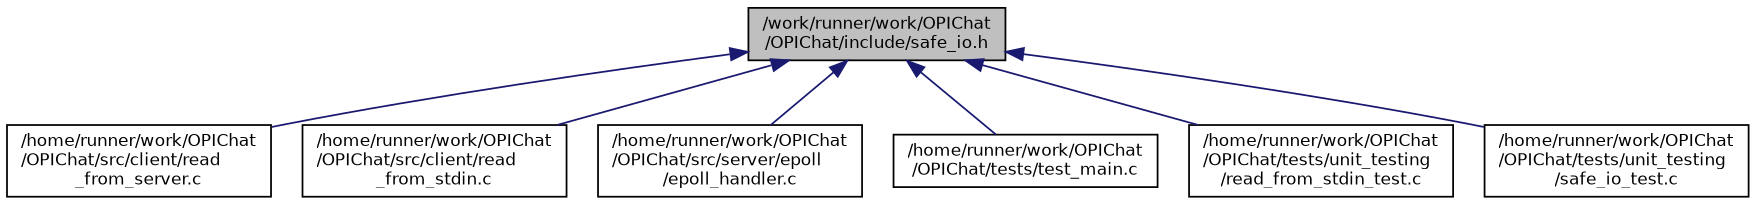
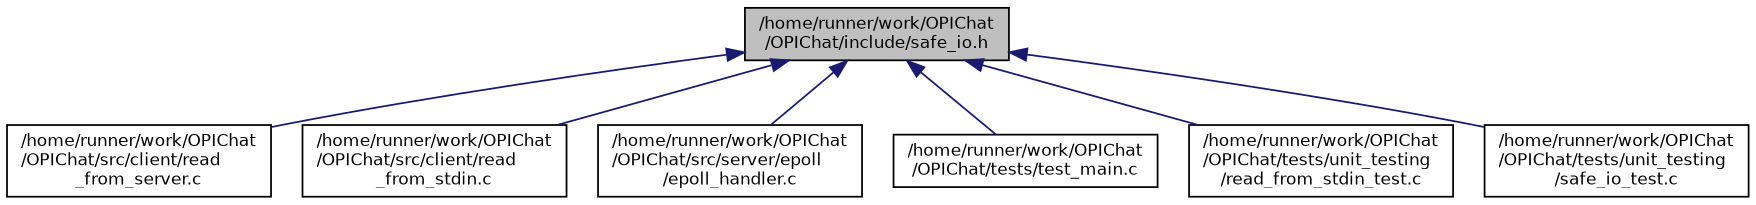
  digraph {
    node [color=black fillcolor=white fontname=Helvetica fontsize=10 shape=record style=filled]
    edge [color=midnightblue dir=back fontname=Helvetica fontsize=10 labelfontname=Helvetica labelfontsize=10 style=solid]
-   n1 [fillcolor=grey75 fontcolor=black height=0.2 label="/work/runner/work/OPIChat\l/OPIChat/include/safe_io.h" width=0.4]
+   n1 [fillcolor=grey75 fontcolor=black height=0.2 label="/home/runner/work/OPIChat\l/OPIChat/include/safe_io.h" width=0.4]
    n2 [height=0.2 label="/home/runner/work/OPIChat\l/OPIChat/src/client/read\l_from_server.c" width=0.4]
    n3 [height=0.2 label="/home/runner/work/OPIChat\l/OPIChat/src/client/read\l_from_stdin.c" width=0.4]
    n4 [height=0.2 label="/home/runner/work/OPIChat\l/OPIChat/src/server/epoll\l/epoll_handler.c" width=0.4]
    n5 [height=0.2 label="/home/runner/work/OPIChat\l/OPIChat/tests/test_main.c" width=0.4]
    n6 [height=0.2 label="/home/runner/work/OPIChat\l/OPIChat/tests/unit_testing\l/read_from_stdin_test.c" width=0.4]
    n7 [height=0.2 label="/home/runner/work/OPIChat\l/OPIChat/tests/unit_testing\l/safe_io_test.c" width=0.4]
    n1 -> n2
    n1 -> n3
    n1 -> n4
    n1 -> n5
    n1 -> n6
    n1 -> n7
  }
